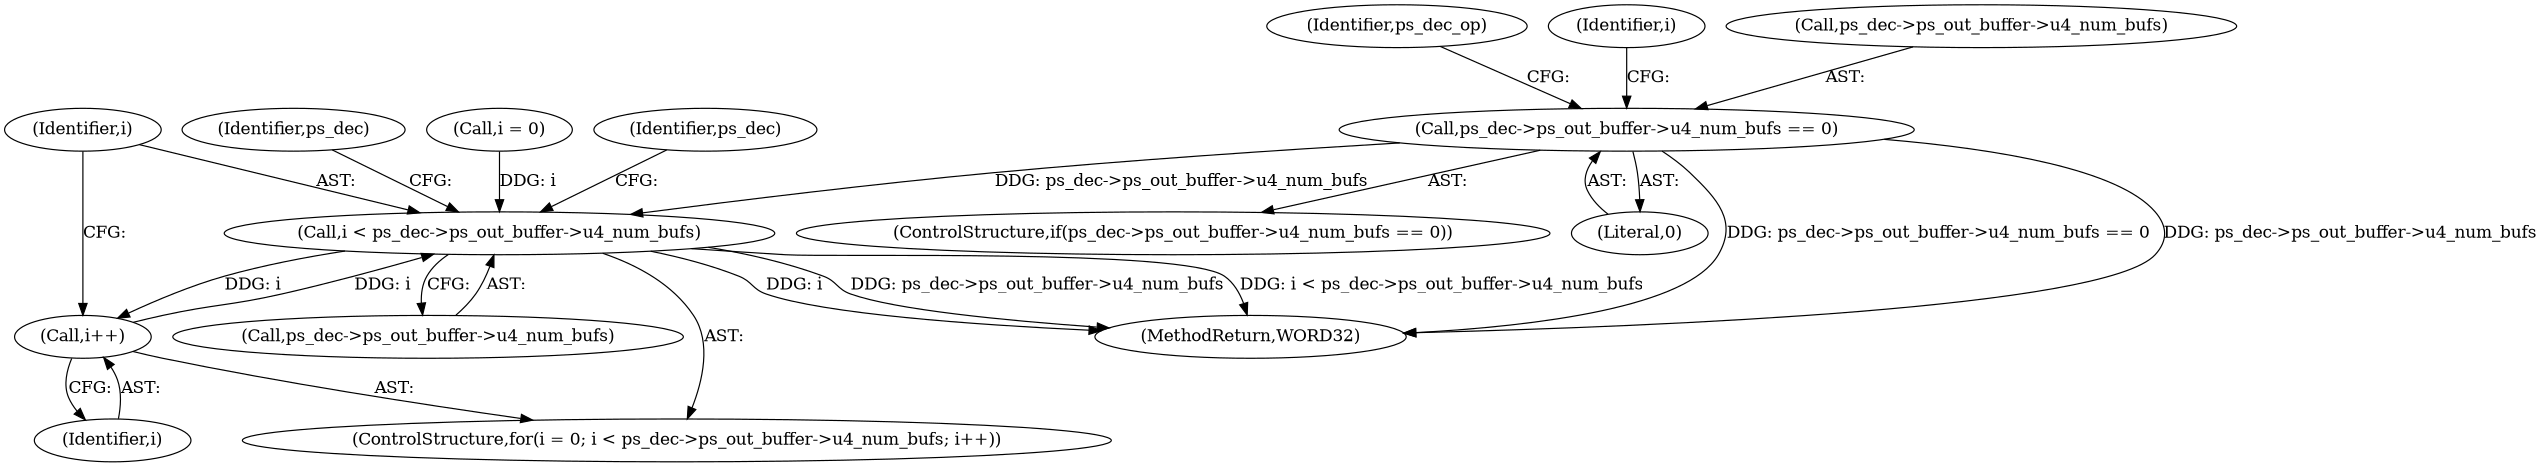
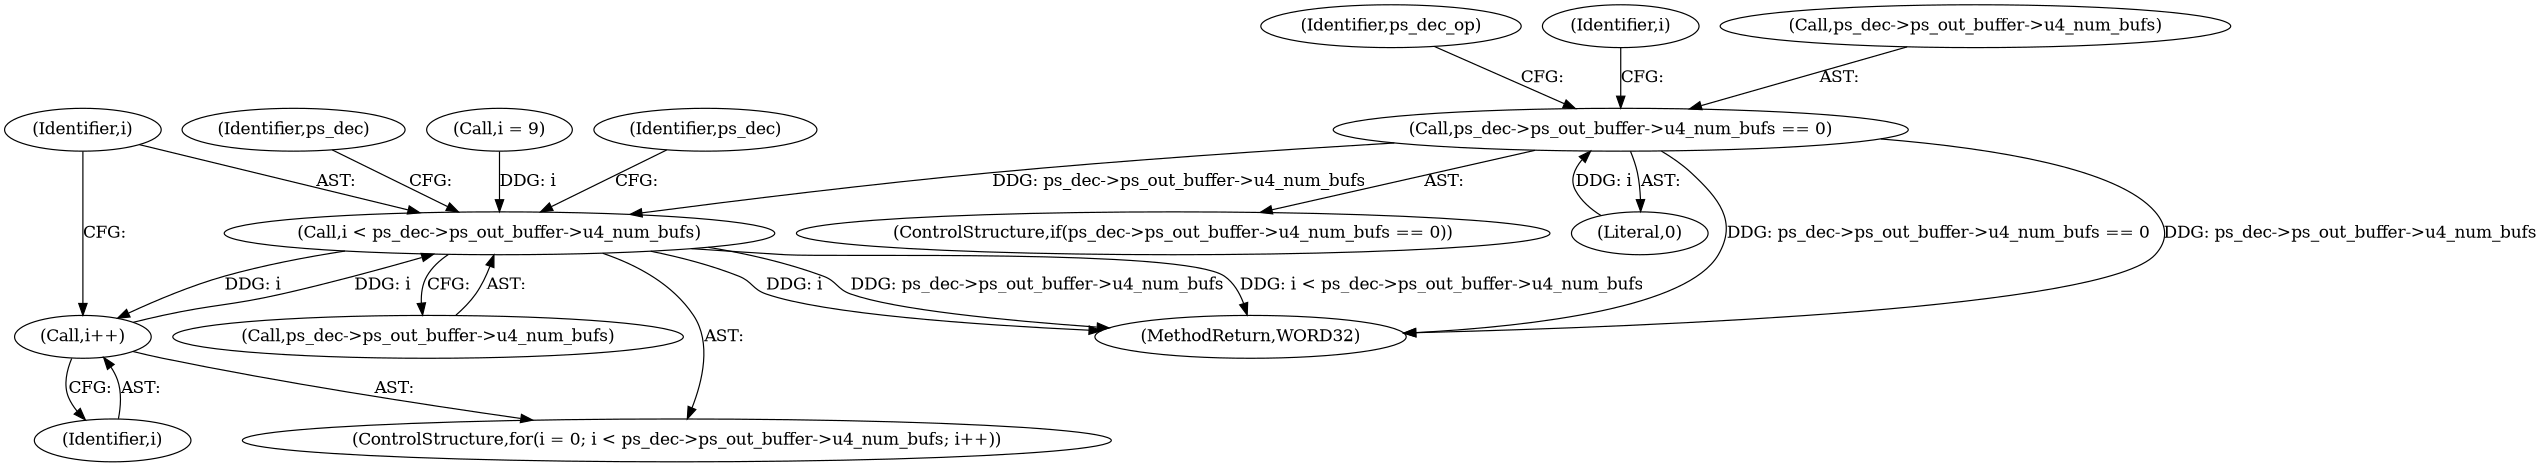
  digraph {
    n1 [label="(Call,ps_dec->ps_out_buffer->u4_num_bufs == 0)"]
    n2 [label="(Call,i < ps_dec->ps_out_buffer->u4_num_bufs)"]
    n3 [label="(ControlStructure,if(ps_dec->ps_out_buffer->u4_num_bufs == 0))"]
    n4 [label="(MethodReturn,WORD32)"]
    n5 [label="(Literal,0)"]
    n6 [label="(Call,i++)"]
    n7 [label="(Call,ps_dec->ps_out_buffer->u4_num_bufs)"]
    n8 [label="(ControlStructure,for(i = 0; i < ps_dec->ps_out_buffer->u4_num_bufs; i++))"]
    n9 [label="(Identifier,i)"]
    n10 [label="(Identifier,ps_dec_op)"]
    n11 [label="(Identifier,i)"]
    n12 [label="(Identifier,ps_dec)"]
    n13 [label="(Call,ps_dec->ps_out_buffer->u4_num_bufs)"]
-   n14 [label="(Call,i = 0)"]
+   n14 [label="(Call,i = 9)"]
    n15 [label="(Identifier,i)"]
    n16 [label="(Identifier,ps_dec)"]
    n1 -> n2 [label="DDG: ps_dec->ps_out_buffer->u4_num_bufs"]
    n1 -> n3 [label="AST: "]
    n1 -> n4 [label="DDG: ps_dec->ps_out_buffer->u4_num_bufs == 0"]
    n1 -> n4 [label="DDG: ps_dec->ps_out_buffer->u4_num_bufs"]
    n1 -> n5 [label="AST: "]
    n2 -> n4 [label="DDG: i"]
    n2 -> n4 [label="DDG: ps_dec->ps_out_buffer->u4_num_bufs"]
    n2 -> n4 [label="DDG: i < ps_dec->ps_out_buffer->u4_num_bufs"]
    n2 -> n6 [label="DDG: i"]
    n2 -> n7 [label="CFG: "]
    n2 -> n8 [label="AST: "]
-   n5 -> n1 [label="AST: "]
+   n5 -> n1 [label="DDG: i"]
    n6 -> n2 [label="DDG: i"]
    n6 -> n8 [label="AST: "]
    n6 -> n9 [label="CFG: "]
    n7 -> n2 [label="AST: "]
    n9 -> n6 [label="AST: "]
    n10 -> n1 [label="CFG: "]
    n11 -> n1 [label="CFG: "]
    n12 -> n2 [label="CFG: "]
    n13 -> n1 [label="AST: "]
    n14 -> n2 [label="DDG: i"]
    n15 -> n2 [label="AST: "]
    n15 -> n6 [label="CFG: "]
    n16 -> n2 [label="CFG: "]
  }
